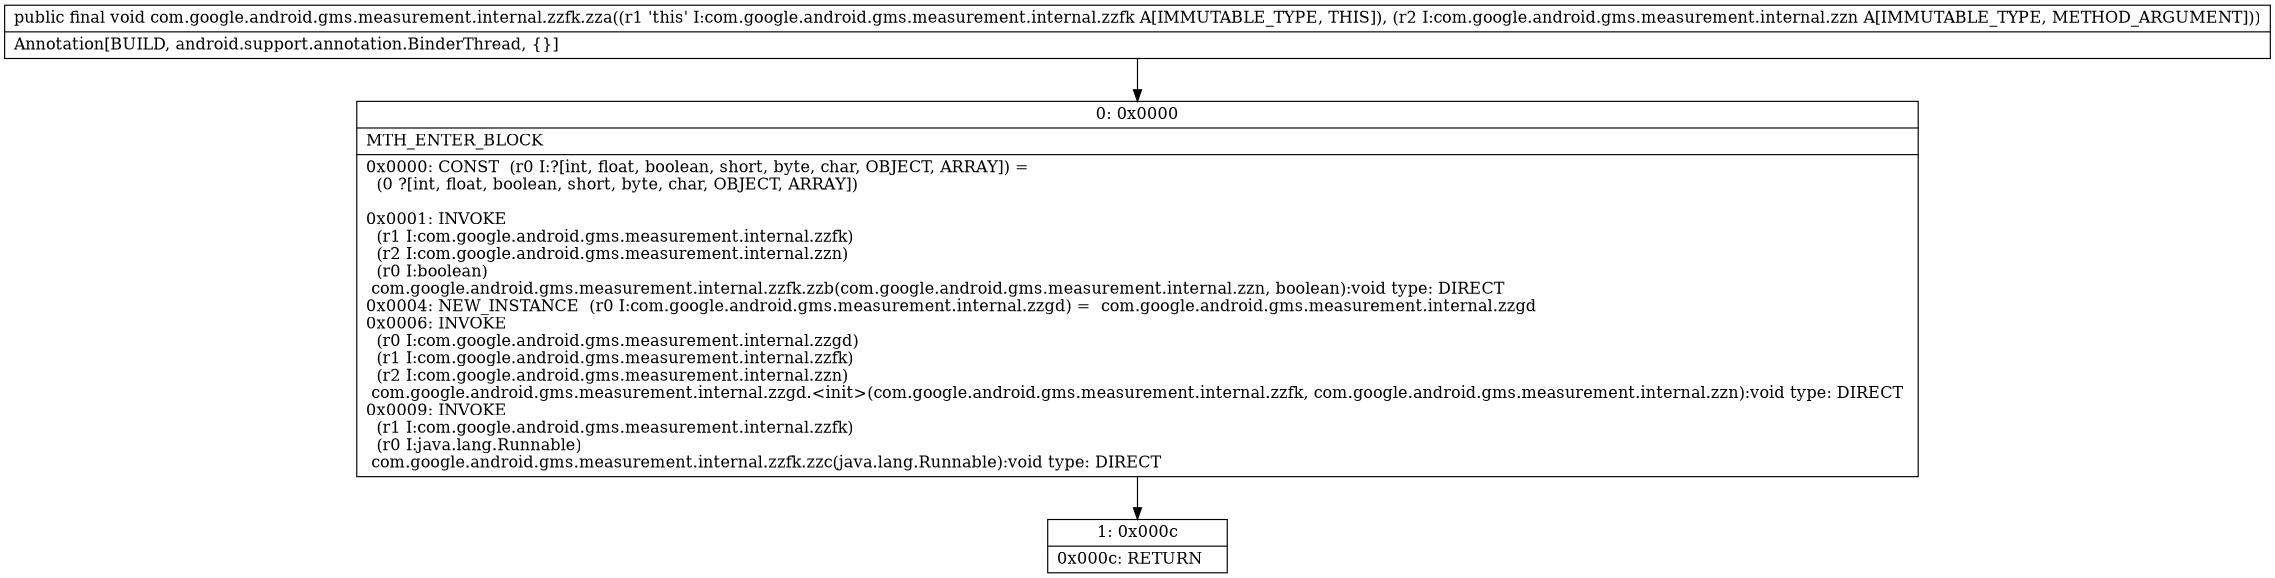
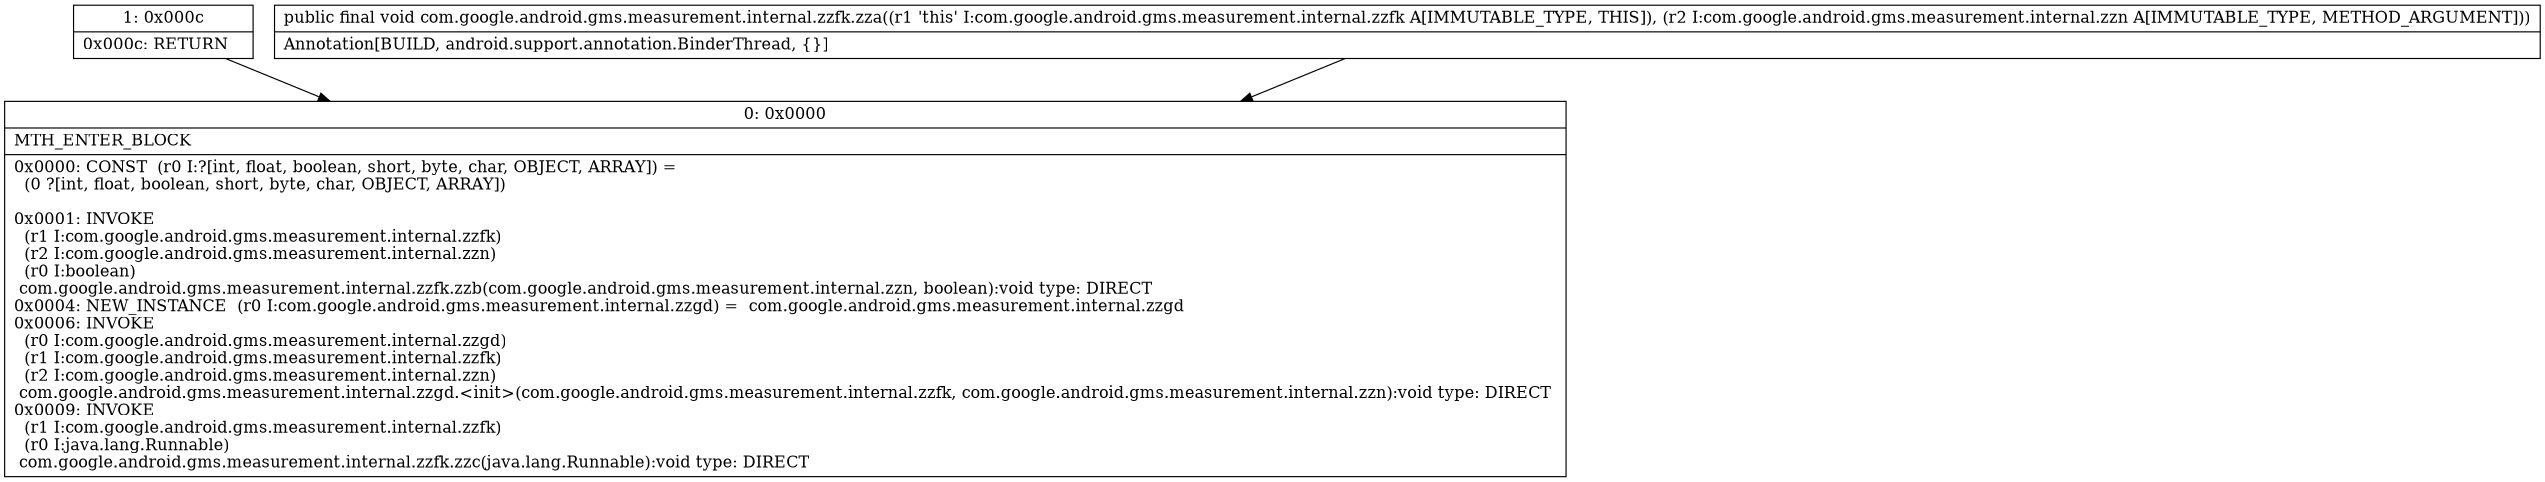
  digraph {
    node [shape=record]
    n1 [label="{0\:\ 0x0000|MTH_ENTER_BLOCK\l|0x0000: CONST  (r0 I:?[int, float, boolean, short, byte, char, OBJECT, ARRAY]) = \l  (0 ?[int, float, boolean, short, byte, char, OBJECT, ARRAY])\l \l0x0001: INVOKE  \l  (r1 I:com.google.android.gms.measurement.internal.zzfk)\l  (r2 I:com.google.android.gms.measurement.internal.zzn)\l  (r0 I:boolean)\l com.google.android.gms.measurement.internal.zzfk.zzb(com.google.android.gms.measurement.internal.zzn, boolean):void type: DIRECT \l0x0004: NEW_INSTANCE  (r0 I:com.google.android.gms.measurement.internal.zzgd) =  com.google.android.gms.measurement.internal.zzgd \l0x0006: INVOKE  \l  (r0 I:com.google.android.gms.measurement.internal.zzgd)\l  (r1 I:com.google.android.gms.measurement.internal.zzfk)\l  (r2 I:com.google.android.gms.measurement.internal.zzn)\l com.google.android.gms.measurement.internal.zzgd.\<init\>(com.google.android.gms.measurement.internal.zzfk, com.google.android.gms.measurement.internal.zzn):void type: DIRECT \l0x0009: INVOKE  \l  (r1 I:com.google.android.gms.measurement.internal.zzfk)\l  (r0 I:java.lang.Runnable)\l com.google.android.gms.measurement.internal.zzfk.zzc(java.lang.Runnable):void type: DIRECT \l}"]
    n2 [label="{1\:\ 0x000c|0x000c: RETURN   \l}"]
    n3 [label="{public final void com.google.android.gms.measurement.internal.zzfk.zza((r1 'this' I:com.google.android.gms.measurement.internal.zzfk A[IMMUTABLE_TYPE, THIS]), (r2 I:com.google.android.gms.measurement.internal.zzn A[IMMUTABLE_TYPE, METHOD_ARGUMENT]))  | Annotation[BUILD, android.support.annotation.BinderThread, \{\}]\l}"]
-   n1 -> n2
+   n2 -> n1
    n3 -> n1
  }
